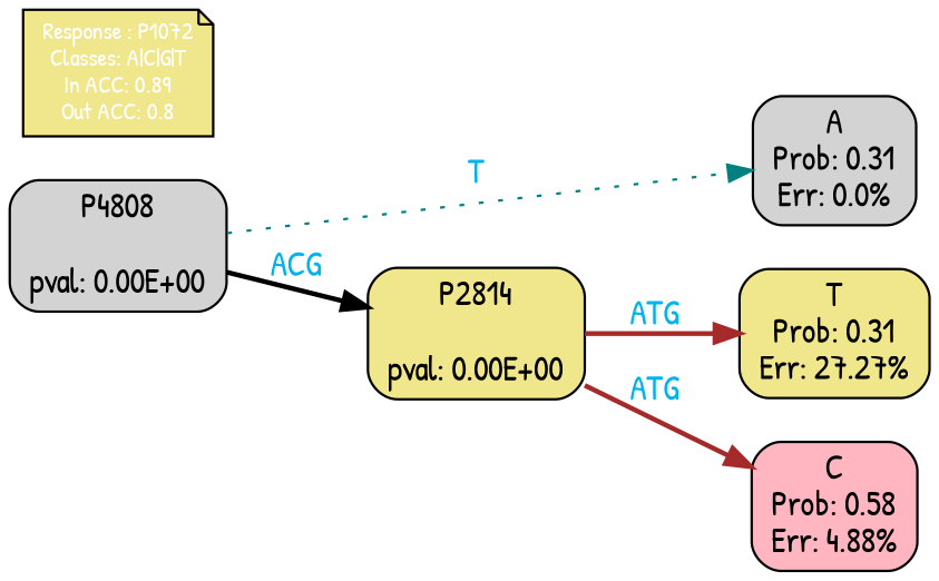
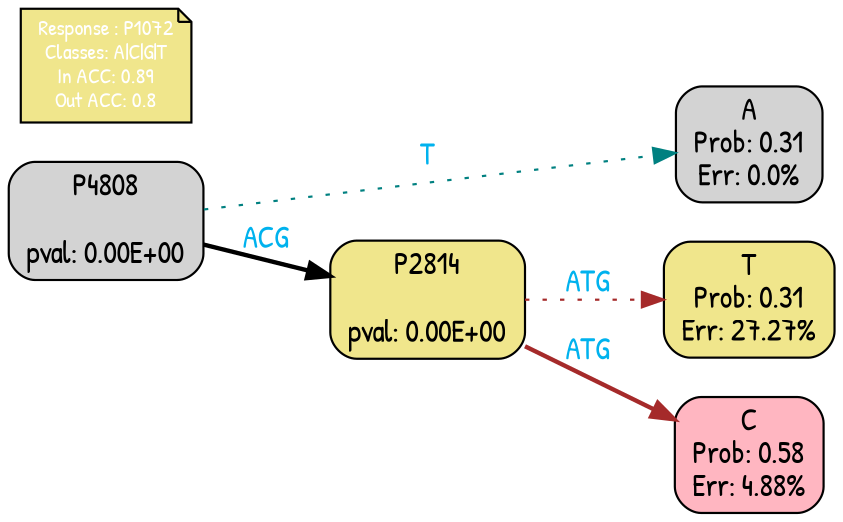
  digraph {
    fontname="Patrick Hand"
    rankdir=LR
    ranksep=equally
    splines=polylines
    node [color=black fillcolor=khaki fontname="Patrick Hand" shape=box style="filled, rounded"]
    edge [color=brown fontcolor=deepskyblue2 fontname="Patrick Hand" style=dotted]
    n1 [label="T\nProb: 0.31\nErr: 27.27%"]
    n2 [fillcolor=lightpink label="C\nProb: 0.58\nErr: 4.88%"]
    n3 [fillcolor=lightgrey label="A\nProb: 0.31\nErr: 0.0%"]
    n4 [align=left fontcolor=white fontsize=10 label="Response : P1072\nClasses: A|C|G|T\nIn ACC: 0.89\nOut ACC: 0.8\n" shape=note style=filled]
    n5 [fillcolor=lightgrey label="P4808\n\npval: 0.00E+00"]
    n6 [label="P2814\n\npval: 0.00E+00"]
    subgraph sub_1 {
      rank=same
      n1
      n2
      n3
    }
    subgraph sub_2 {
      rank=same
      n4
      n5
    }
    n5 -> n3 [color=teal label=T]
    n5 -> n6 [color=black label=ACG style=bold]
-   n6 -> n1 [label=ATG style=bold]
+   n6 -> n1 [label=ATG]
    n6 -> n2 [label=ATG style=bold]
  }
